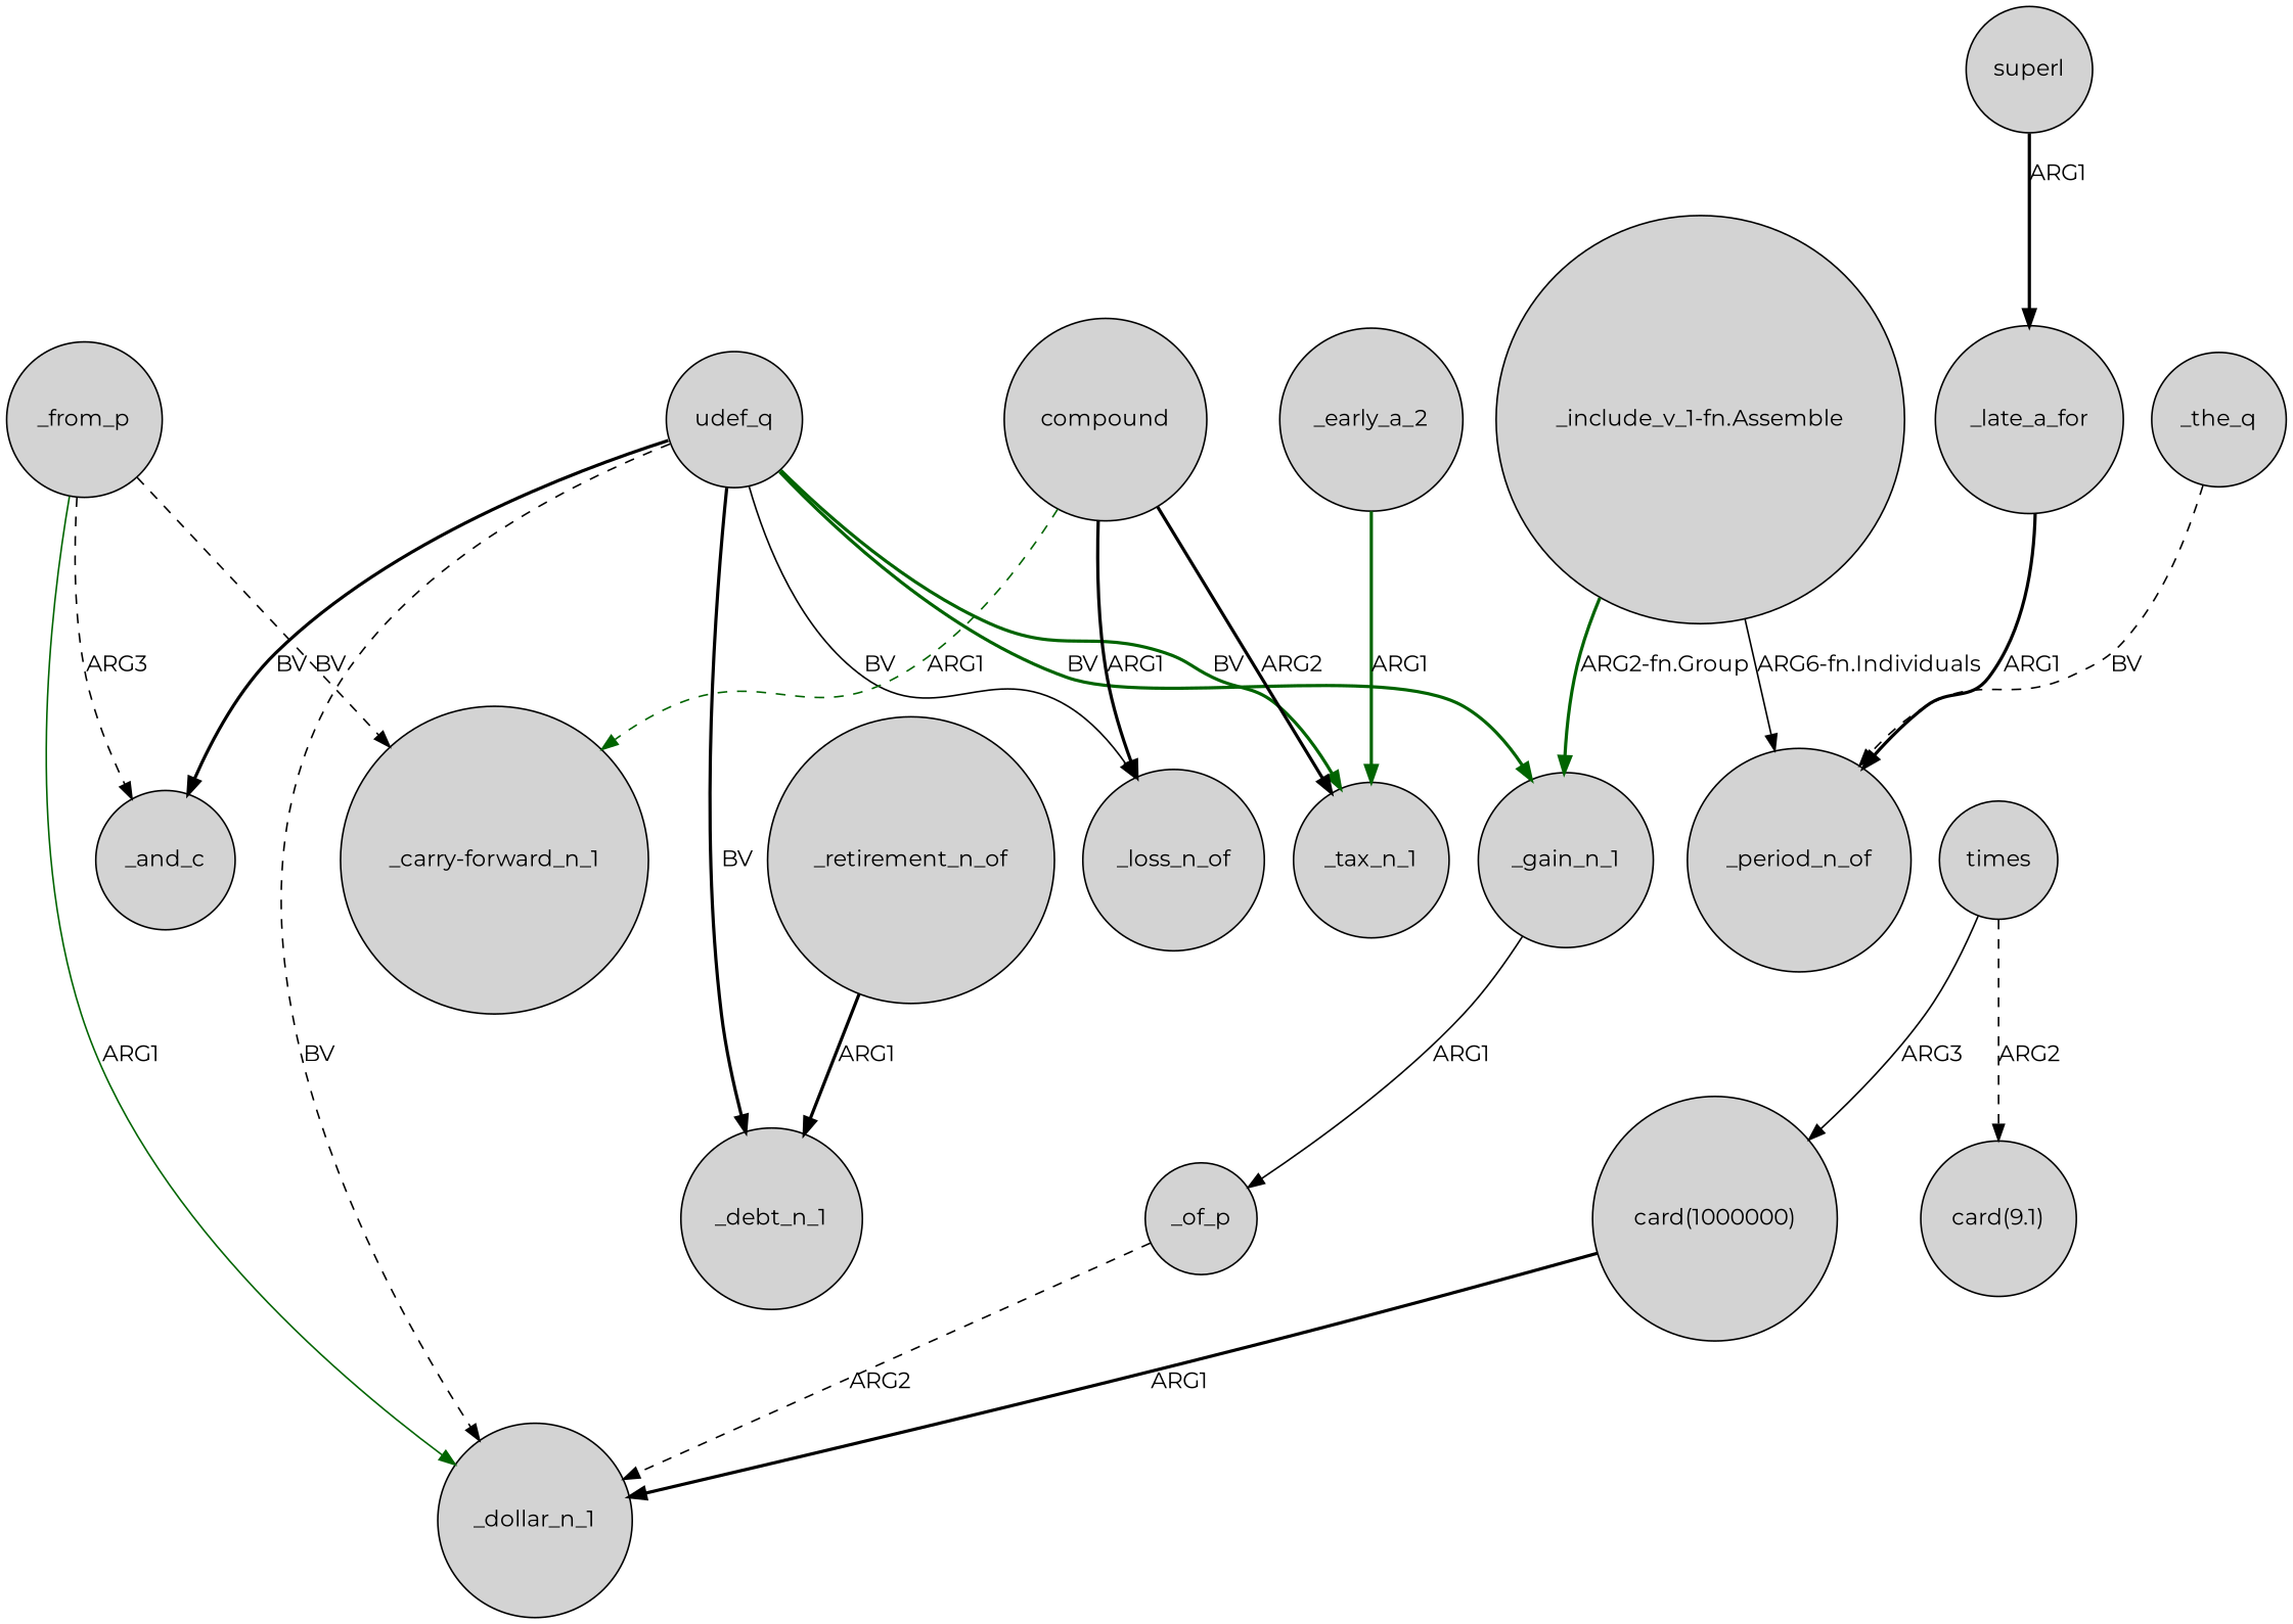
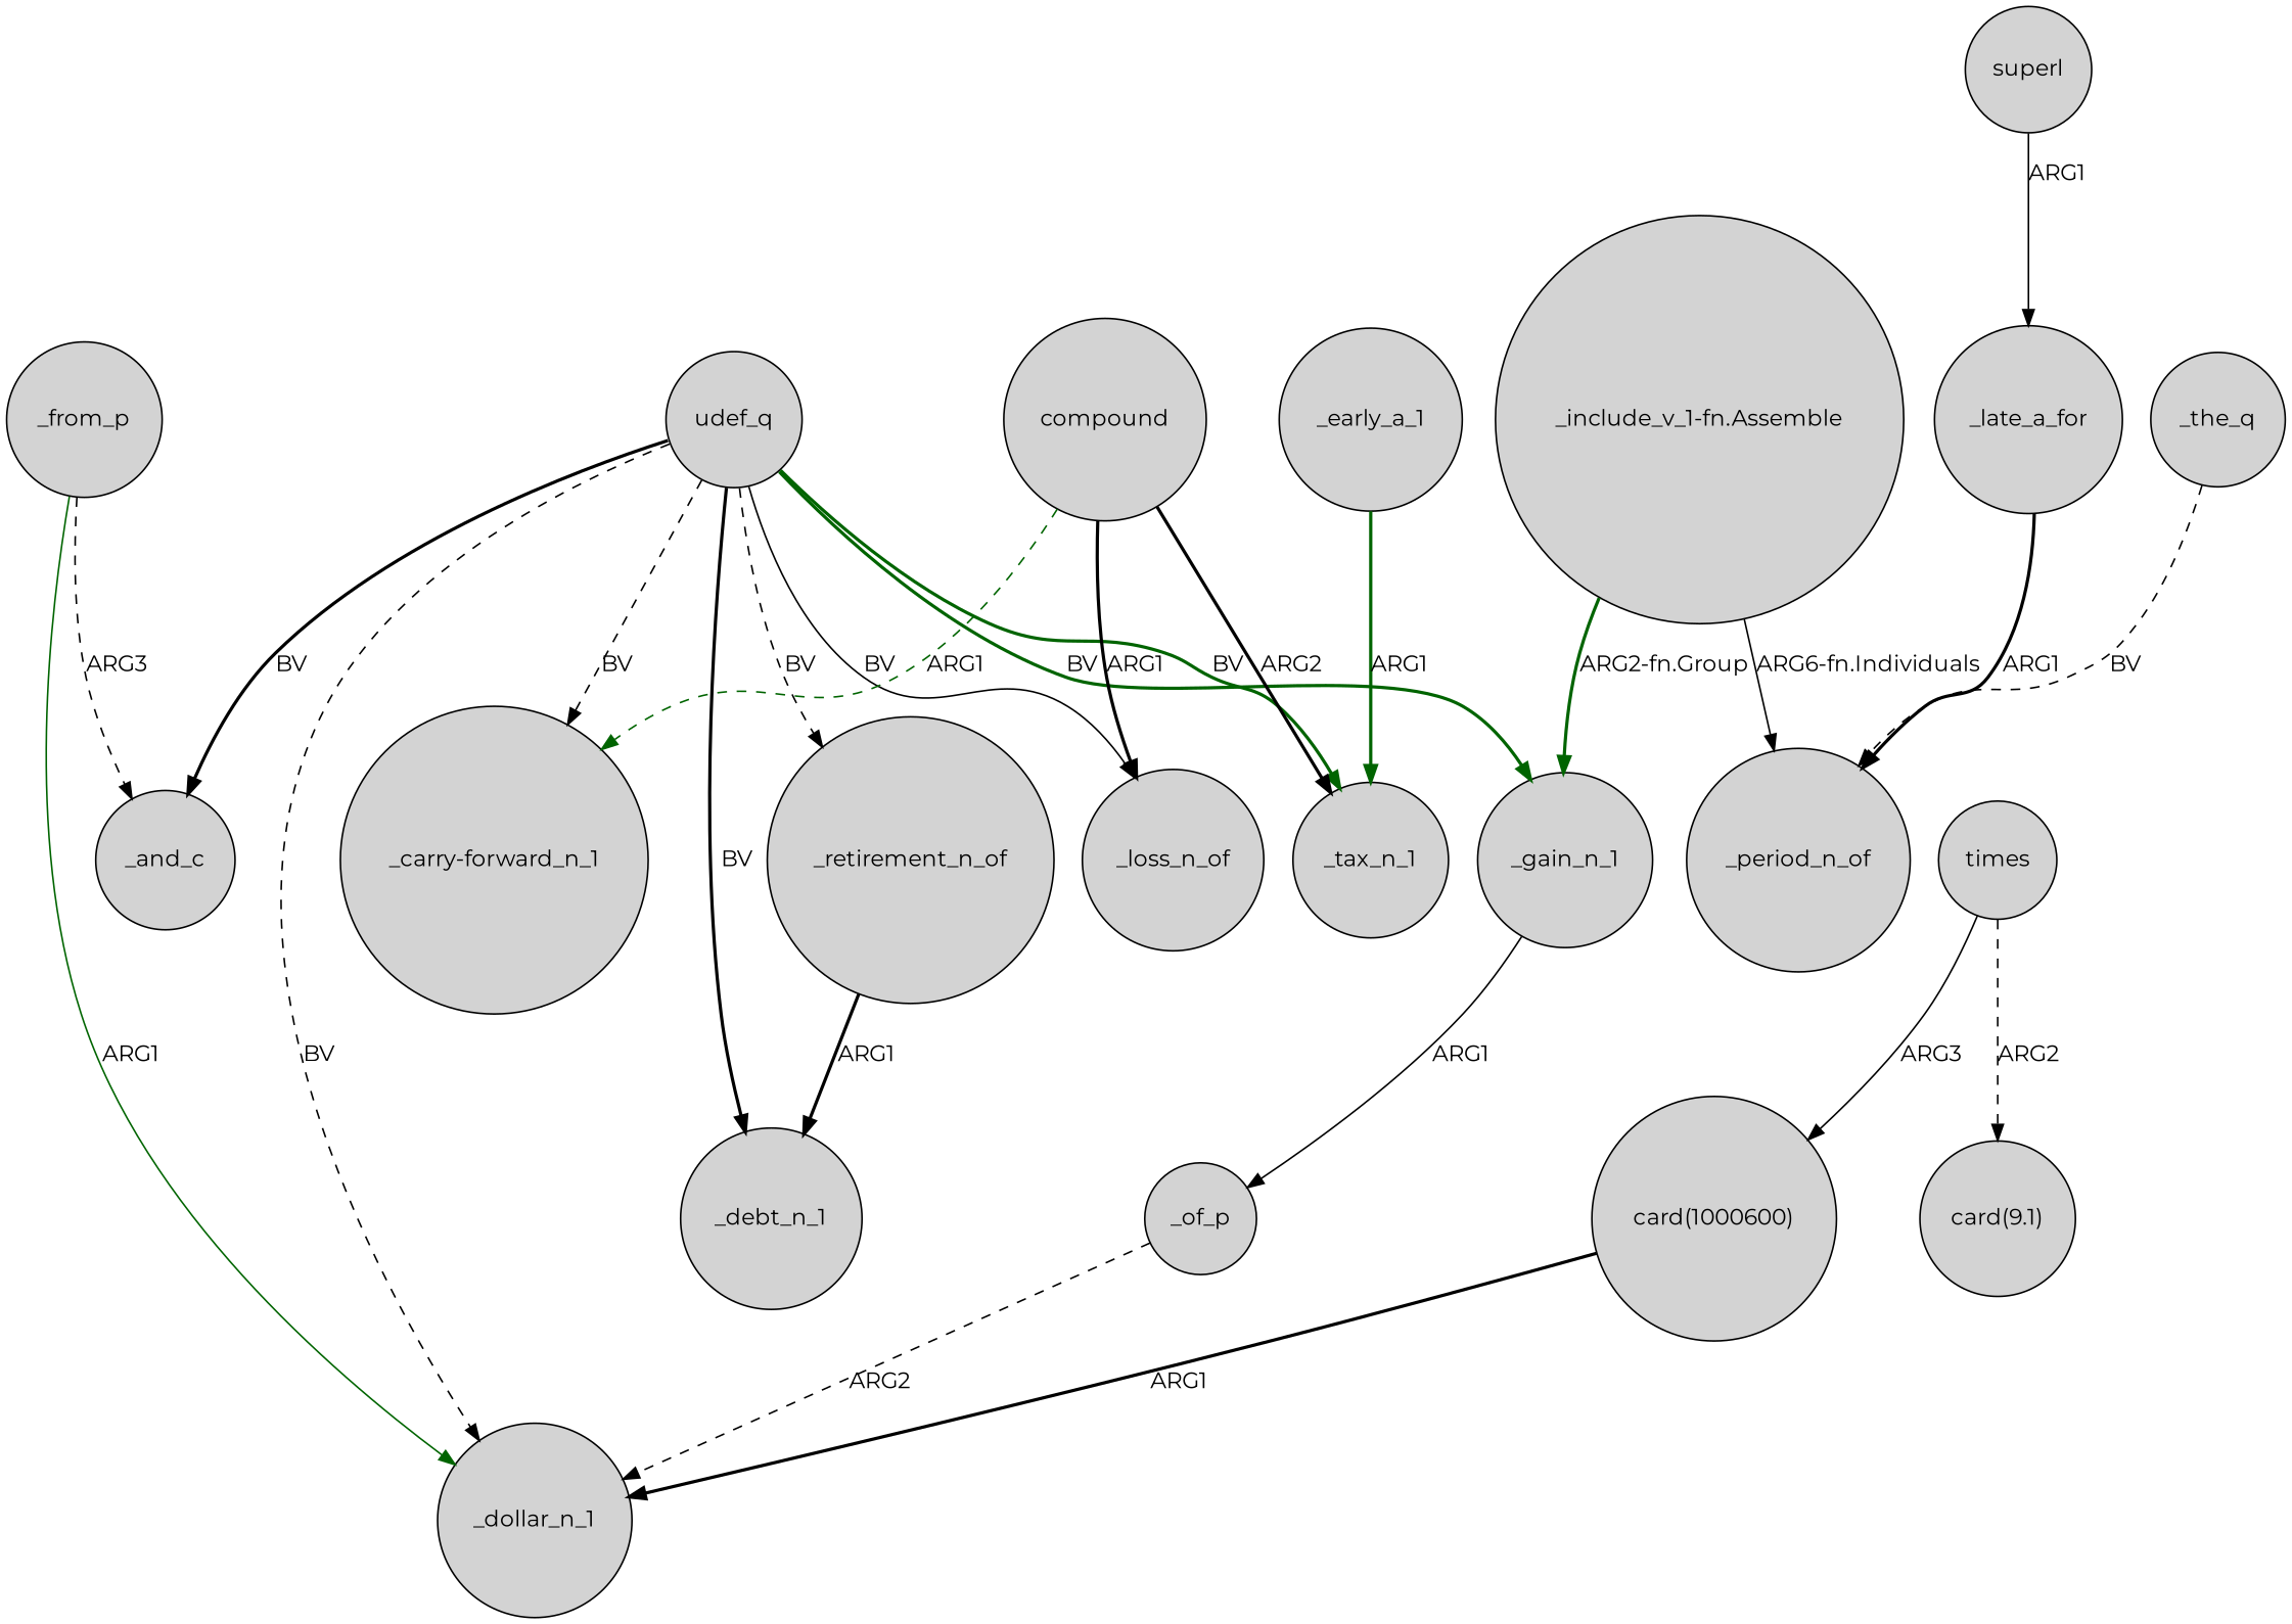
  digraph {
    fontname=Montserrat
    node [fontname=Montserrat shape=circle style=filled]
    edge [color=black fontname=Montserrat style=bold]
    _from_p
    _dollar_n_1
    _and_c
    superl
    _late_a_for
    _period_n_of
    udef_q
    _tax_n_1
    _gain_n_1
    "_carry-forward_n_1"
    _loss_n_of
    _debt_n_1
    _retirement_n_of
    _of_p
    times
-   "card(1000000)"
+   "card(1000000)" [label="card(1000600)"]
    "card(9.1)"
    "_include_v_1-fn.Assemble"
    compound
-   _early_a_1 [label=_early_a_2]
+   _early_a_1
    _the_q
    _from_p -> _dollar_n_1 [color=darkgreen label=ARG1 style=solid]
    _from_p -> _and_c [label=ARG3 style=dashed]
-   superl -> _late_a_for [label=ARG1]
+   superl -> _late_a_for [label=ARG1 style=solid]
    _late_a_for -> _period_n_of [label=ARG1]
    udef_q -> _dollar_n_1 [label=BV style=dashed]
    udef_q -> _and_c [label=BV]
    udef_q -> _tax_n_1 [color=darkgreen label=BV]
    udef_q -> _gain_n_1 [color=darkgreen label=BV]
-   _from_p -> "_carry-forward_n_1" [label=BV style=dashed]
+   udef_q -> "_carry-forward_n_1" [label=BV style=dashed]
    udef_q -> _loss_n_of [label=BV style=solid]
    udef_q -> _debt_n_1 [label=BV]
+   udef_q -> _retirement_n_of [label=BV style=dashed]
    _gain_n_1 -> _of_p [label=ARG1 style=solid]
    _retirement_n_of -> _debt_n_1 [label=ARG1]
    _of_p -> _dollar_n_1 [label=ARG2 style=dashed]
    times -> "card(1000000)" [label=ARG3 style=solid]
    times -> "card(9.1)" [label=ARG2 style=dashed]
    "card(1000000)" -> _dollar_n_1 [label=ARG1]
    "_include_v_1-fn.Assemble" -> _period_n_of [label="ARG6-fn.Individuals" style=solid]
    "_include_v_1-fn.Assemble" -> _gain_n_1 [color=darkgreen label="ARG2-fn.Group"]
    compound -> _tax_n_1 [label=ARG2]
    compound -> "_carry-forward_n_1" [color=darkgreen label=ARG1 style=dashed]
    compound -> _loss_n_of [label=ARG1]
    _early_a_1 -> _tax_n_1 [color=darkgreen label=ARG1]
    _the_q -> _period_n_of [label=BV style=dashed]
  }
